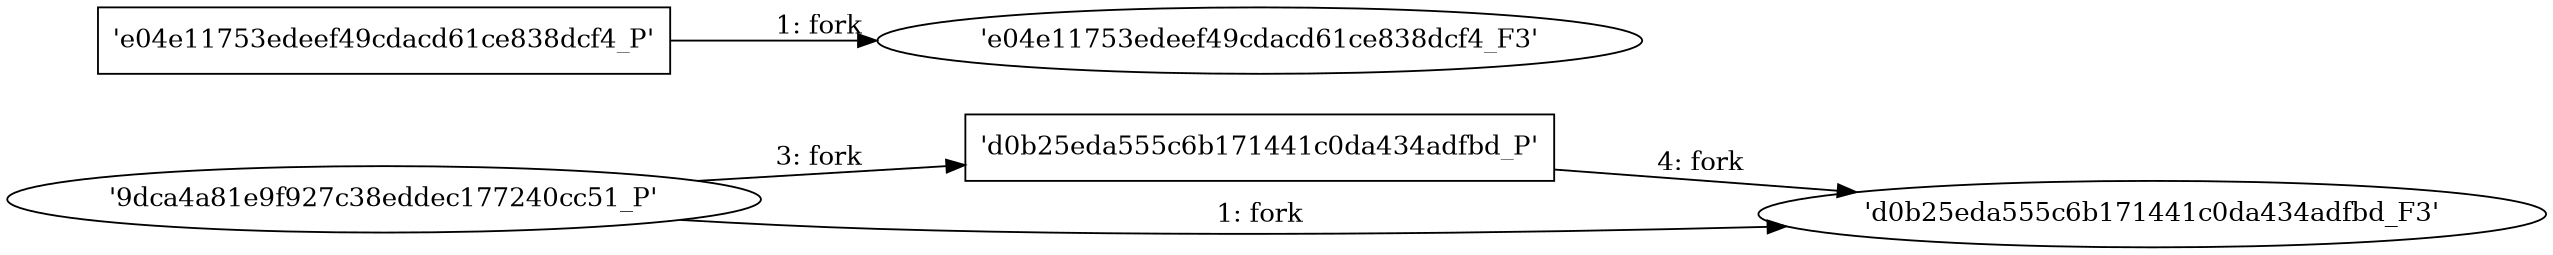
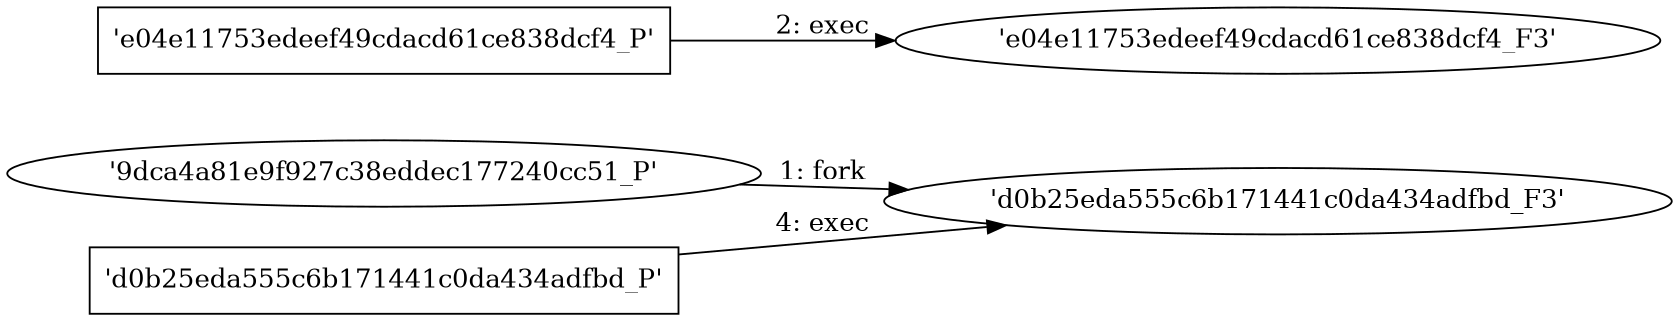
  digraph {
    engine=neato
    fixedsize=false
    fontsize=10
    nodesep=0.3
    rankdir=LR
    ranksep=0
    splines=true
    node [node_type=Process shape=ellipse]
    "'9dca4a81e9f927c38eddec177240cc51_P'"
    "'d0b25eda555c6b171441c0da434adfbd_P'" [shape=box]
    "'d0b25eda555c6b171441c0da434adfbd_F3'" [node_type=File]
    "'e04e11753edeef49cdacd61ce838dcf4_F3'" [node_type=File]
    "'e04e11753edeef49cdacd61ce838dcf4_P'" [shape=box]
-   "'9dca4a81e9f927c38eddec177240cc51_P'" -> "'d0b25eda555c6b171441c0da434adfbd_P'" [label="3: fork"]
    "'9dca4a81e9f927c38eddec177240cc51_P'" -> "'d0b25eda555c6b171441c0da434adfbd_F3'" [label="1: fork"]
-   "'d0b25eda555c6b171441c0da434adfbd_P'" -> "'d0b25eda555c6b171441c0da434adfbd_F3'" [label="4: fork"]
-   "'e04e11753edeef49cdacd61ce838dcf4_P'" -> "'e04e11753edeef49cdacd61ce838dcf4_F3'" [label="1: fork"]
+   "'d0b25eda555c6b171441c0da434adfbd_P'" -> "'d0b25eda555c6b171441c0da434adfbd_F3'" [label="4: exec"]
+   "'e04e11753edeef49cdacd61ce838dcf4_P'" -> "'e04e11753edeef49cdacd61ce838dcf4_F3'" [label="2: exec"]
  }
